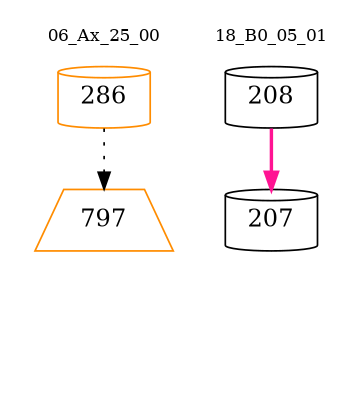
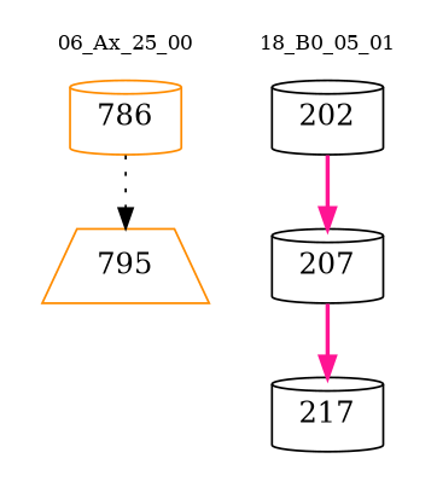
  digraph {
    fontname="DejaVu Serif"
    node [color=black fontname="DejaVu Serif" shape=cylinder]
    edge [arrowhead=normal color=deeppink fontname="DejaVu Serif" style=bold]
-   n1 [color=darkorange label=286]
-   n2 [color=darkorange label=797 shape=trapezium]
-   n3 [label=208]
+   n1 [color=darkorange label=786]
+   n2 [color=darkorange label=795 shape=trapezium]
+   n3 [label=202]
    n4 [label=207]
+   n5 [label=217]
    subgraph cluster_1 {
      color=white
      fontsize=10
      label="06_Ax_25_00"
      n1
      n2
    }
    subgraph cluster_2 {
      color=white
      fontsize=10
      label="18_B0_05_01"
      n3
      n4
+     n5
    }
    n1 -> n2 [color=black style=dotted]
    n3 -> n4
+   n4 -> n5
  }
